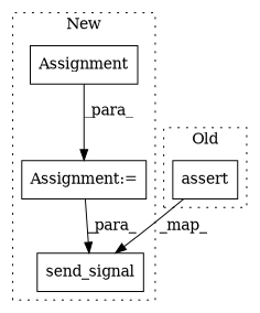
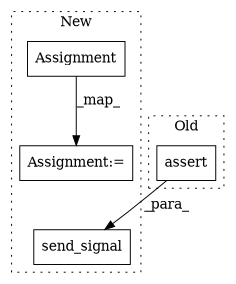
  digraph {
    node [a=32 l="12,1" shape=box]
    n1 [label=send_signal s="1167,1212"]
    n2 [a=7 l=1 label="Assignment:=" s=1099]
    n3 [a=22 l=11 label=Assignment s=1100]
    n4 [label=assert s="1010,1053"]
    subgraph cluster_1 {
      label=New
      style=dotted
      n1
      n2
      n3
    }
    subgraph cluster_2 {
      label=Old
      style=dotted
      n4
    }
-   n2 -> n1 [label=_para_]
-   n3 -> n2 [label=_para_]
-   n4 -> n1 [label=_map_]
+   n3 -> n2 [label=_map_]
+   n4 -> n1 [label=_para_]
  }
